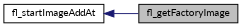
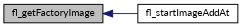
  digraph {
    rankdir=LR
    fontname=Lato
    node [color=black fontname=Lato fontsize=10 shape=record style=filled]
    n1 [fillcolor=grey75 fontcolor=black height=0.2 label=fl_getFactoryImage width=0.4]
    n2 [fillcolor=white height=0.2 label=fl_startImageAddAt width=0.4]
-   n2 -> n1 [color=midnightblue dir=back fontname=Lato fontsize=10 labelfontname=Helvetica labelfontsize=10 style=solid]
+   n1 -> n2 [color=midnightblue dir=back fontname=Lato fontsize=10 labelfontname=Helvetica labelfontsize=10 style=solid]
  }
